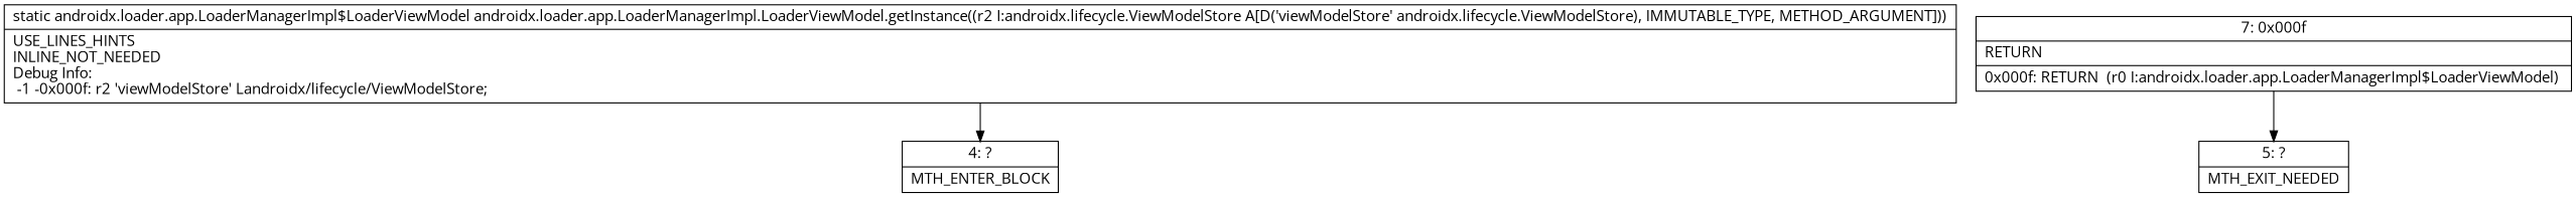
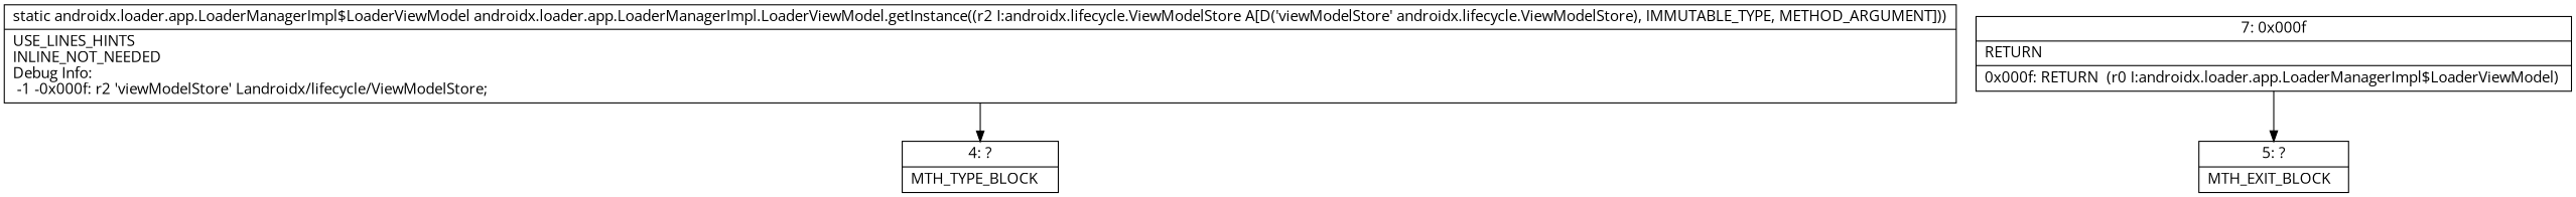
  digraph {
    fontname="Open Sans"
    node [fontname="Open Sans" shape=record]
    edge [fontname="Open Sans"]
-   n1 [label="{4\:\ ?|MTH_ENTER_BLOCK\l}"]
+   n1 [label="{4\:\ ?|MTH_TYPE_BLOCK\l}"]
    n2 [label="{7\:\ 0x000f|RETURN\l|0x000f: RETURN  (r0 I:androidx.loader.app.LoaderManagerImpl$LoaderViewModel) \l}"]
-   n3 [label="{5\:\ ?|MTH_EXIT_NEEDED\l}"]
+   n3 [label="{5\:\ ?|MTH_EXIT_BLOCK\l}"]
    n4 [label="{static androidx.loader.app.LoaderManagerImpl$LoaderViewModel androidx.loader.app.LoaderManagerImpl.LoaderViewModel.getInstance((r2 I:androidx.lifecycle.ViewModelStore A[D('viewModelStore' androidx.lifecycle.ViewModelStore), IMMUTABLE_TYPE, METHOD_ARGUMENT]))  | USE_LINES_HINTS\lINLINE_NOT_NEEDED\lDebug Info:\l  \-1 \-0x000f: r2 'viewModelStore' Landroidx\/lifecycle\/ViewModelStore;\l}"]
    n2 -> n3
    n4 -> n1
  }
